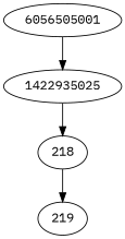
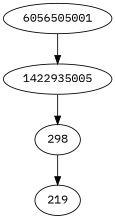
  strict digraph {
    fontname="IBM Plex Mono"
    node [fontname="IBM Plex Mono"]
    edge [fontname="IBM Plex Mono"]
    n1 [label=6056505001]
-   1422935005 [label=1422935025]
-   218
+   1422935005
+   218 [label=298]
    219
    n1 -> 1422935005
    1422935005 -> 218
    218 -> 219
  }
